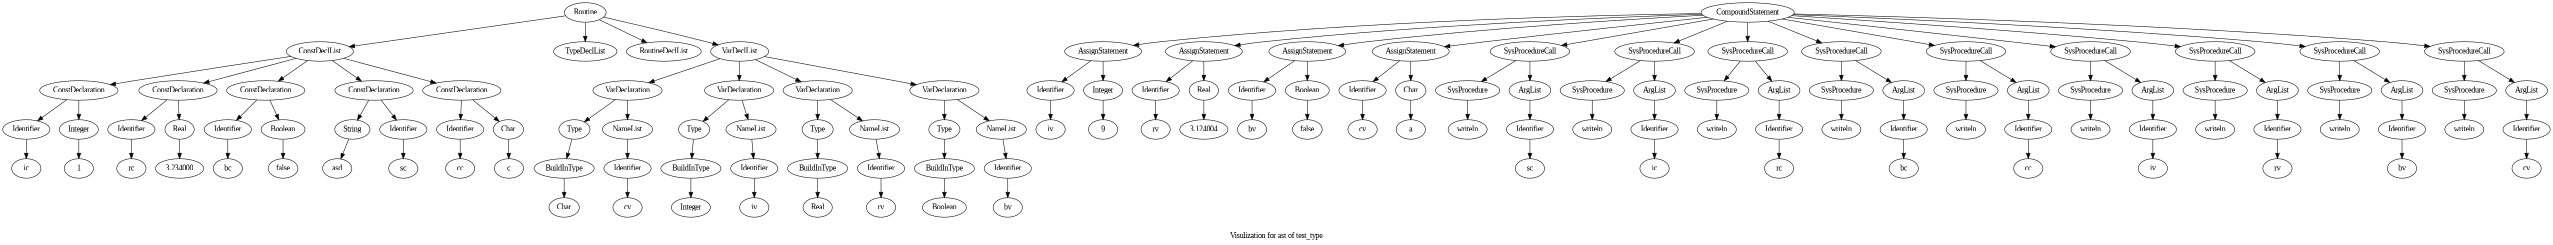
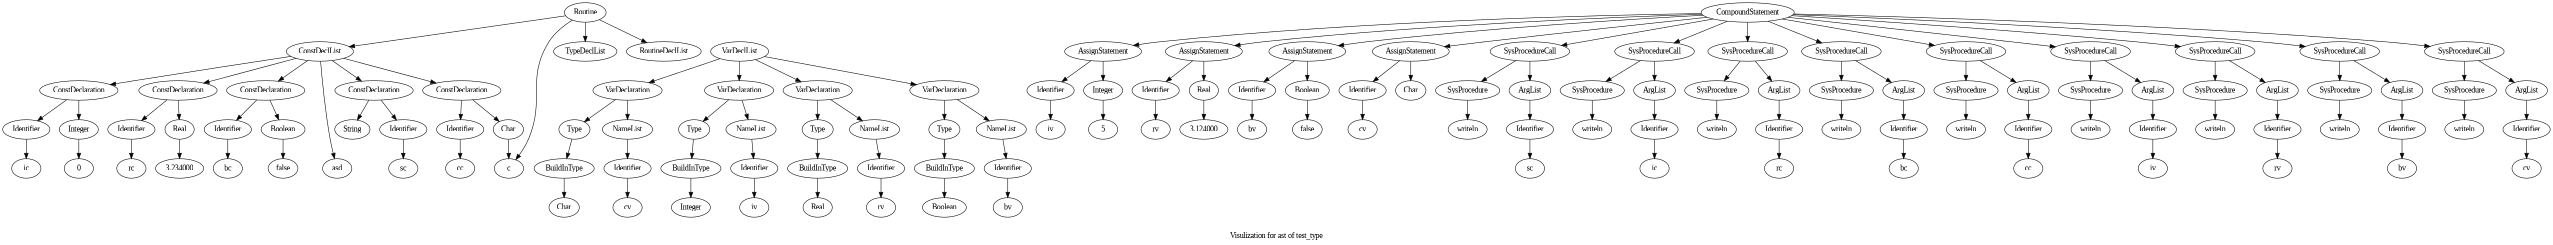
  digraph {
    fontname="Liberation Serif"
    label="Visulization for ast of test_type"
    node [fontname="Liberation Serif"]
    edge [fontname="Liberation Serif"]
    n1 [label=Routine]
    n2 [label=ConstDeclList]
    n3 [label=VarDeclList]
    n4 [label=TypeDeclList]
    n5 [label=RoutineDeclList]
    n6 [label=ConstDeclaration]
    n7 [label=ConstDeclaration]
    n8 [label=ConstDeclaration]
    n9 [label=ConstDeclaration]
    n10 [label=ConstDeclaration]
    n11 [label=VarDeclaration]
    n12 [label=VarDeclaration]
    n13 [label=VarDeclaration]
    n14 [label=VarDeclaration]
    n15 [label=CompoundStatement]
    n16 [label=AssignStatement]
    n17 [label=AssignStatement]
    n18 [label=AssignStatement]
    n19 [label=AssignStatement]
    n20 [label=SysProcedureCall]
    n21 [label=SysProcedureCall]
    n22 [label=SysProcedureCall]
    n23 [label=SysProcedureCall]
    n24 [label=SysProcedureCall]
    n25 [label=SysProcedureCall]
    n26 [label=SysProcedureCall]
    n27 [label=SysProcedureCall]
    n28 [label=SysProcedureCall]
    n29 [label=Identifier]
    n30 [label=Integer]
    n31 [label=Identifier]
    n32 [label=Real]
    n33 [label=Identifier]
    n34 [label=Boolean]
    n35 [label=Identifier]
    n36 [label=Char]
    n37 [label=Identifier]
    n38 [label=String]
    n39 [label=ic]
-   n40 [label=1]
+   n40 [label=0]
    n41 [label=rc]
    n42 [label=3.234000]
    n43 [label=bc]
    n44 [label=false]
    n45 [label=cc]
    n46 [label=c]
    n47 [label=sc]
    n48 [label=asd]
    n49 [label=Type]
    n50 [label=NameList]
    n51 [label=Type]
    n52 [label=NameList]
    n53 [label=Type]
    n54 [label=NameList]
    n55 [label=Type]
    n56 [label=NameList]
    n57 [label=BuildInType]
    n58 [label=Identifier]
    n59 [label=Integer]
    n60 [label=iv]
    n61 [label=BuildInType]
    n62 [label=Identifier]
    n63 [label=Real]
    n64 [label=rv]
    n65 [label=BuildInType]
    n66 [label=Identifier]
    n67 [label=Boolean]
    n68 [label=bv]
    n69 [label=BuildInType]
    n70 [label=Identifier]
    n71 [label=Char]
    n72 [label=cv]
    n73 [label=Identifier]
    n74 [label=Integer]
    n75 [label=Identifier]
    n76 [label=Real]
    n77 [label=Identifier]
    n78 [label=Boolean]
    n79 [label=Identifier]
    n80 [label=Char]
    n81 [label=SysProcedure]
    n82 [label=ArgList]
    n83 [label=SysProcedure]
    n84 [label=ArgList]
    n85 [label=SysProcedure]
    n86 [label=ArgList]
    n87 [label=SysProcedure]
    n88 [label=ArgList]
    n89 [label=SysProcedure]
    n90 [label=ArgList]
    n91 [label=SysProcedure]
    n92 [label=ArgList]
    n93 [label=SysProcedure]
    n94 [label=ArgList]
    n95 [label=SysProcedure]
    n96 [label=ArgList]
    n97 [label=SysProcedure]
    n98 [label=ArgList]
    n99 [label=iv]
-   n100 [label=9]
+   n100 [label=5]
    n101 [label=rv]
-   n102 [label=3.124004]
+   n102 [label=3.124000]
    n103 [label=bv]
    n104 [label=false]
    n105 [label=cv]
-   n106 [label=a]
    n107 [label=writeln]
    n108 [label=Identifier]
    n109 [label=sc]
    n110 [label=writeln]
    n111 [label=Identifier]
    n112 [label=ic]
    n113 [label=writeln]
    n114 [label=Identifier]
    n115 [label=rc]
    n116 [label=writeln]
    n117 [label=Identifier]
    n118 [label=bc]
    n119 [label=writeln]
    n120 [label=Identifier]
    n121 [label=cc]
    n122 [label=writeln]
    n123 [label=Identifier]
    n124 [label=iv]
    n125 [label=writeln]
    n126 [label=Identifier]
    n127 [label=rv]
    n128 [label=writeln]
    n129 [label=Identifier]
    n130 [label=bv]
    n131 [label=writeln]
    n132 [label=Identifier]
    n133 [label=cv]
    n1 -> n2
-   n1 -> n3
+   n1 -> n46
    n1 -> n4
    n1 -> n5
    n2 -> n6
    n2 -> n7
    n2 -> n8
    n2 -> n9
    n2 -> n10
    n3 -> n11
    n3 -> n12
    n3 -> n13
    n3 -> n14
    n6 -> n29
    n6 -> n30
    n7 -> n31
    n7 -> n32
    n8 -> n33
    n8 -> n34
    n9 -> n35
    n9 -> n36
    n10 -> n37
    n10 -> n38
    n11 -> n49
    n11 -> n50
    n12 -> n51
    n12 -> n52
    n13 -> n53
    n13 -> n54
    n14 -> n55
    n14 -> n56
    n15 -> n16
    n15 -> n17
    n15 -> n18
    n15 -> n19
    n15 -> n20
    n15 -> n21
    n15 -> n22
    n15 -> n23
    n15 -> n24
    n15 -> n25
    n15 -> n26
    n15 -> n27
    n15 -> n28
    n16 -> n73
    n16 -> n74
    n17 -> n75
    n17 -> n76
    n18 -> n77
    n18 -> n78
    n19 -> n79
    n19 -> n80
    n20 -> n81
    n20 -> n82
    n21 -> n83
    n21 -> n84
    n22 -> n85
    n22 -> n86
    n23 -> n87
    n23 -> n88
    n24 -> n89
    n24 -> n90
    n25 -> n91
    n25 -> n92
    n26 -> n93
    n26 -> n94
    n27 -> n95
    n27 -> n96
    n28 -> n97
    n28 -> n98
    n29 -> n39
    n30 -> n40
    n31 -> n41
    n32 -> n42
    n33 -> n43
    n34 -> n44
    n35 -> n45
    n36 -> n46
    n37 -> n47
-   n38 -> n48
+   n2 -> n48
    n49 -> n57
    n50 -> n58
    n51 -> n61
    n52 -> n62
    n53 -> n65
    n54 -> n66
    n55 -> n69
    n56 -> n70
    n57 -> n59
    n58 -> n60
    n61 -> n63
    n62 -> n64
    n65 -> n67
    n66 -> n68
    n69 -> n71
    n70 -> n72
    n73 -> n99
    n74 -> n100
    n75 -> n101
    n76 -> n102
    n77 -> n103
    n78 -> n104
    n79 -> n105
-   n80 -> n106
    n81 -> n107
    n82 -> n108
    n83 -> n110
    n84 -> n111
    n85 -> n113
    n86 -> n114
    n87 -> n116
    n88 -> n117
    n89 -> n119
    n90 -> n120
    n91 -> n122
    n92 -> n123
    n93 -> n125
    n94 -> n126
    n95 -> n128
    n96 -> n129
    n97 -> n131
    n98 -> n132
    n108 -> n109
    n111 -> n112
    n114 -> n115
    n117 -> n118
    n120 -> n121
    n123 -> n124
    n126 -> n127
    n129 -> n130
    n132 -> n133
  }
